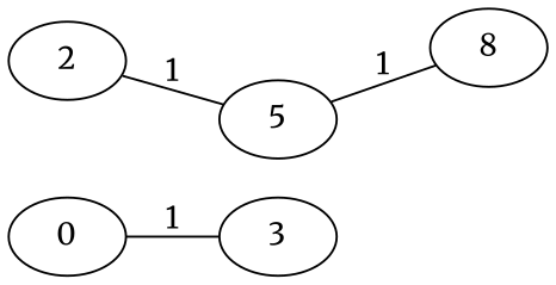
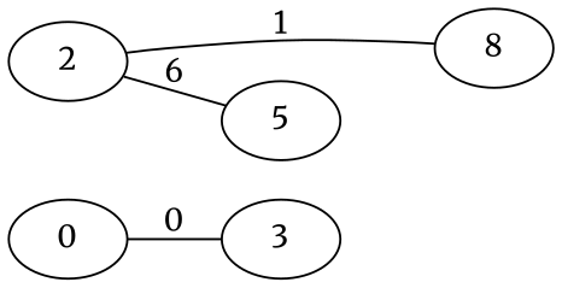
  graph {
    fontname=Merriweather
    rankdir=LR
    node [fontname=Merriweather]
    edge [fontname=Merriweather]
    0
    3
    n3 [label=8]
    2
    5
-   0 -- 3 [label=1]
-   5 -- n3 [label=1]
-   2 -- 5 [label=1]
+   0 -- 3 [label=0]
+   2 -- n3 [label=1]
+   2 -- 5 [label=6]
  }
